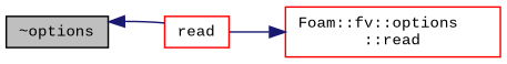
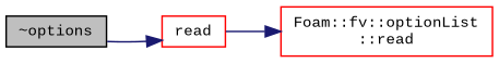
  digraph {
    fontname="Liberation Mono"
    rankdir=LR
    node [color=red fontname="Liberation Mono" fontsize=10 shape=record]
    edge [color=midnightblue fontname="Liberation Mono" fontsize=10 labelfontname=Helvetica labelfontsize=10 style=solid]
    n1 [color=black fillcolor=grey75 fontcolor=black height=0.2 label="~options" style=filled width=0.4]
    n2 [height=0.2 label=read width=0.4]
-   n3 [height=0.2 label="Foam::fv::options\l::read" width=0.4]
-   n2 -> n1
+   n3 [height=0.2 label="Foam::fv::optionList\l::read" width=0.4]
+   n1 -> n2
    n2 -> n3
  }
